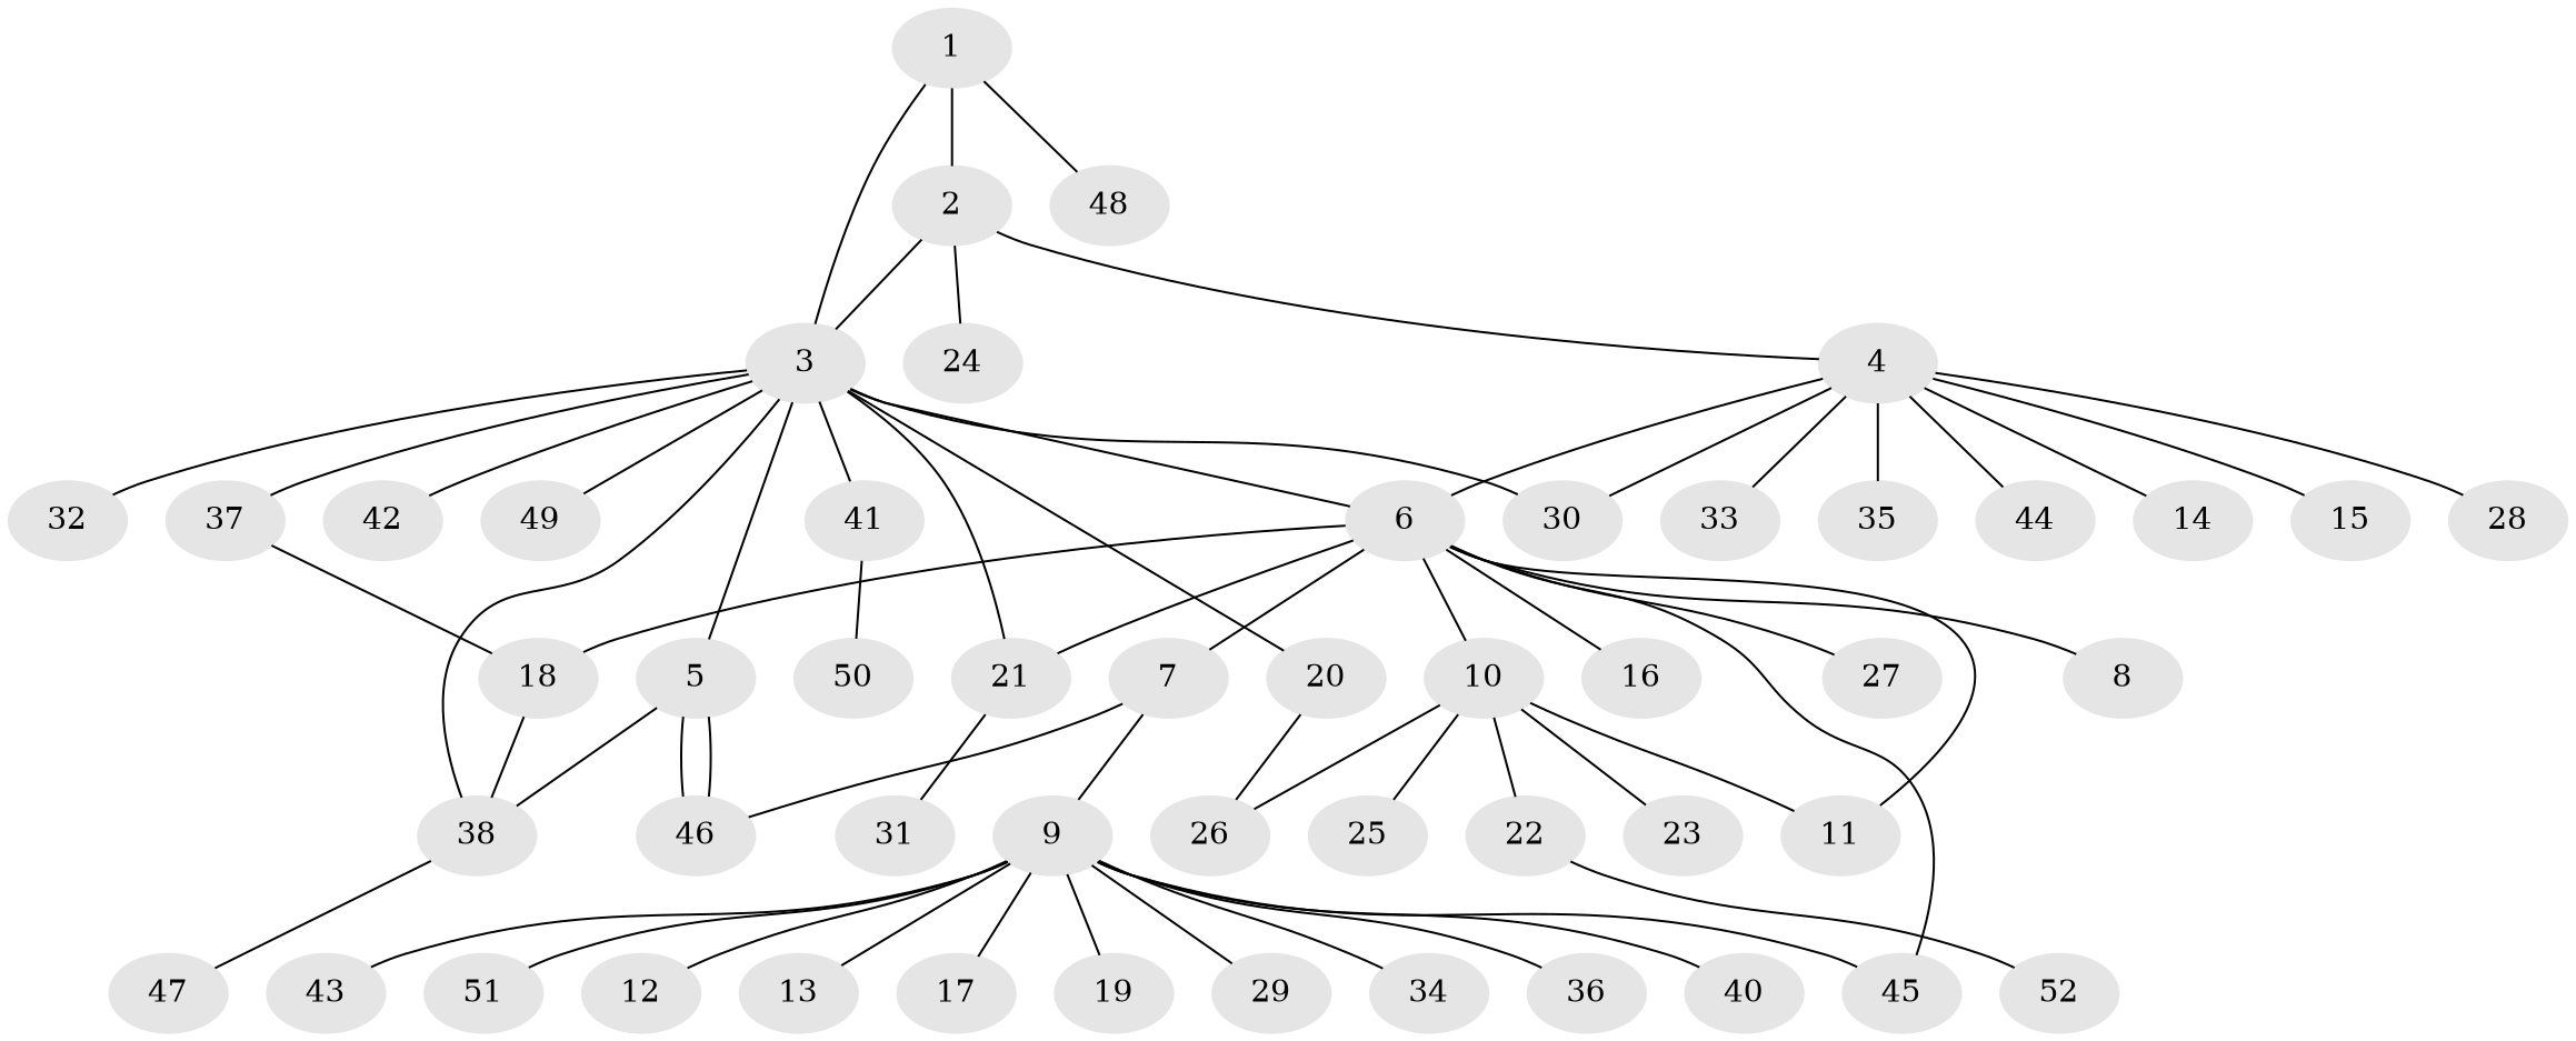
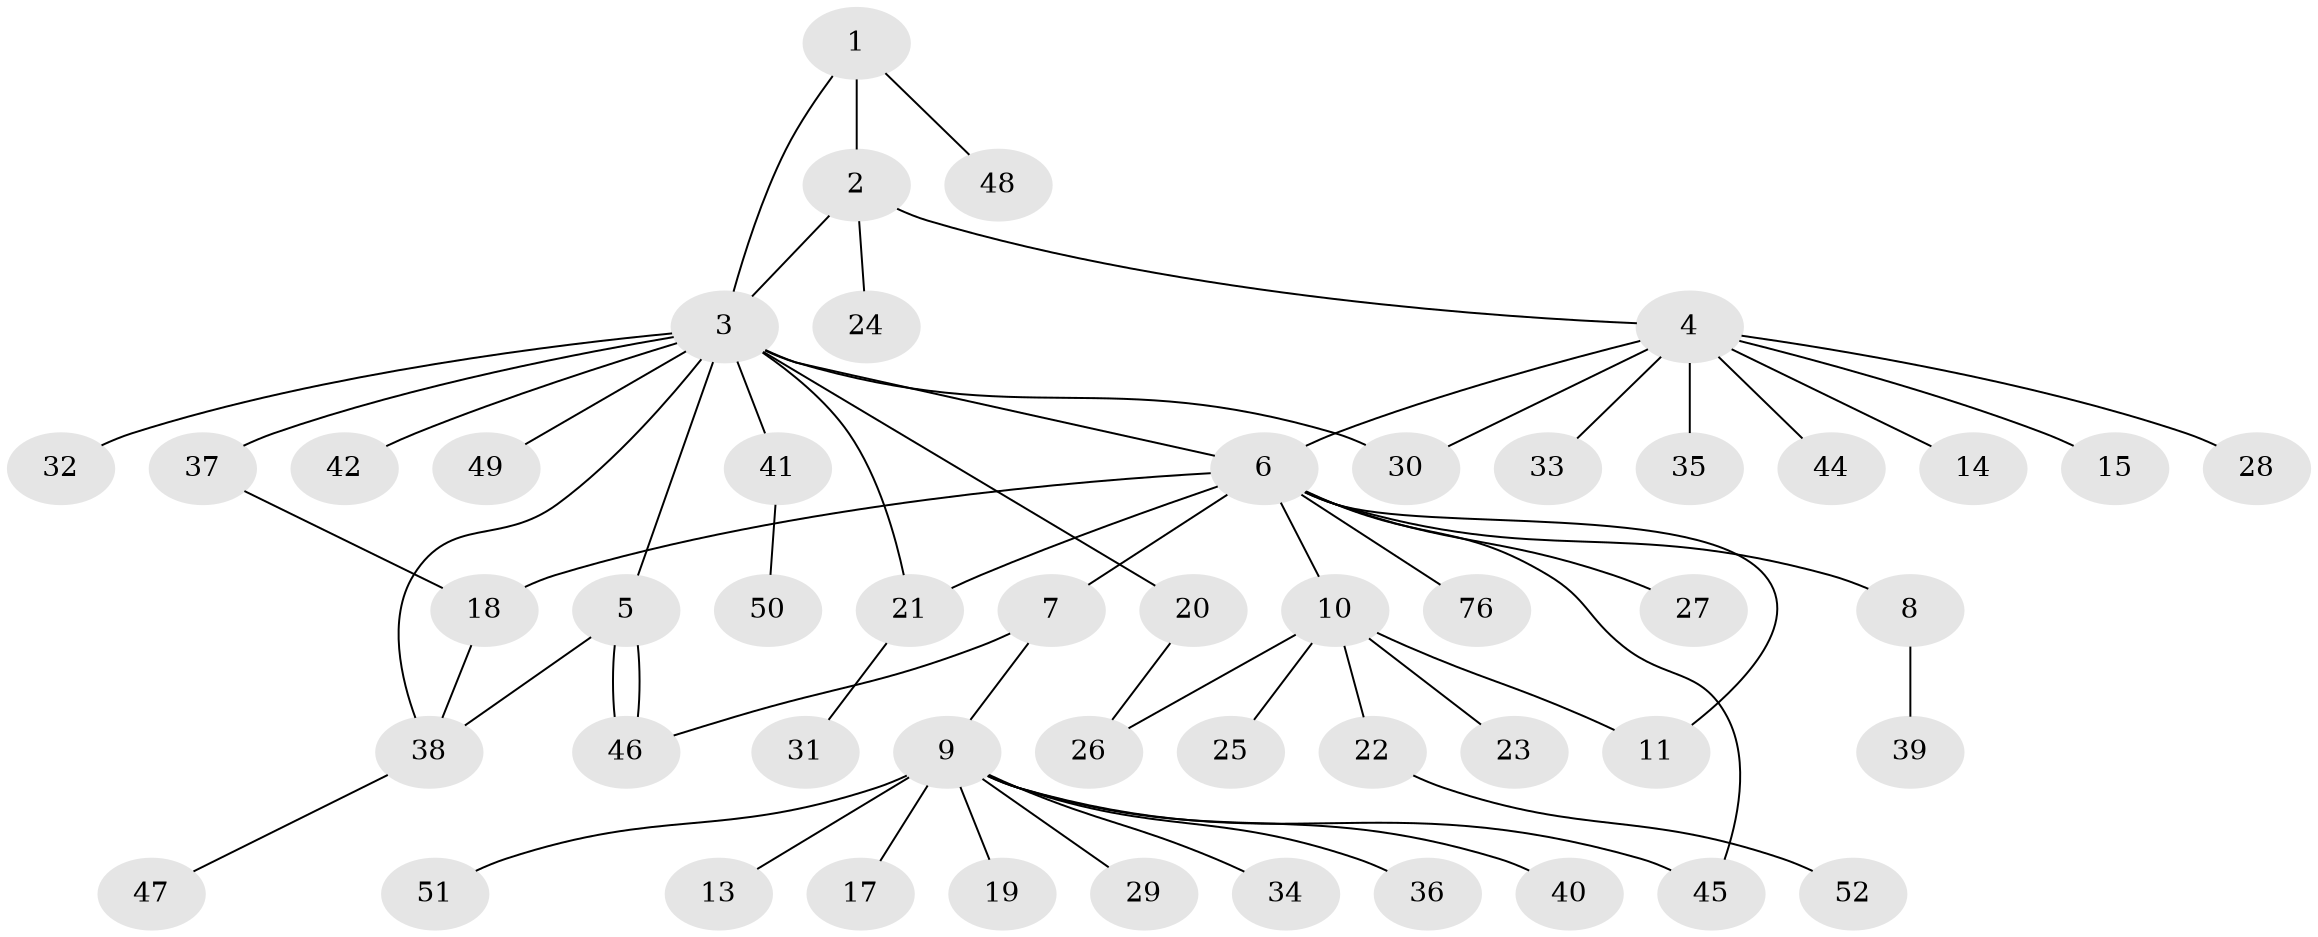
  graph {
    node [color=gray90 style=filled]
    1
    2
    3
    48
    4
    24
    5
    6
    20
    21
    30
    32
    37
    38
    41
    42
    49
    14
    15
    28
    33
    35
    44
    46
    7
    8
    10
    11
-   16
+   16 [label=76]
    18
    27
    45
    26
    31
    47
    50
    9
+   39
    22
    23
    25
-   12
    13
    17
    19
    29
    34
    36
    40
-   43
    51
    52
    1 -- 2
    1 -- 3
    1 -- 48
    2 -- 3
    2 -- 4
    2 -- 24
    3 -- 5
    3 -- 6
    3 -- 20
    3 -- 21
    3 -- 30
    3 -- 32
    3 -- 37
    3 -- 38
    3 -- 41
    3 -- 42
    3 -- 49
    4 -- 6
    4 -- 30
    4 -- 14
    4 -- 15
    4 -- 28
    4 -- 33
    4 -- 35
    4 -- 44
    5 -- 38
    5 -- 46
    5 -- 46
    6 -- 21
    6 -- 7
    6 -- 8
    6 -- 10
    6 -- 11
    6 -- 16
    6 -- 18
    6 -- 27
    6 -- 45
    20 -- 26
    21 -- 31
    37 -- 18
    38 -- 47
    41 -- 50
    7 -- 46
    7 -- 9
+   8 -- 39
    10 -- 11
    10 -- 26
    10 -- 22
    10 -- 23
    10 -- 25
    18 -- 38
    9 -- 45
-   9 -- 12
    9 -- 13
    9 -- 17
    9 -- 19
    9 -- 29
    9 -- 34
    9 -- 36
    9 -- 40
-   9 -- 43
    9 -- 51
    22 -- 52
  }
